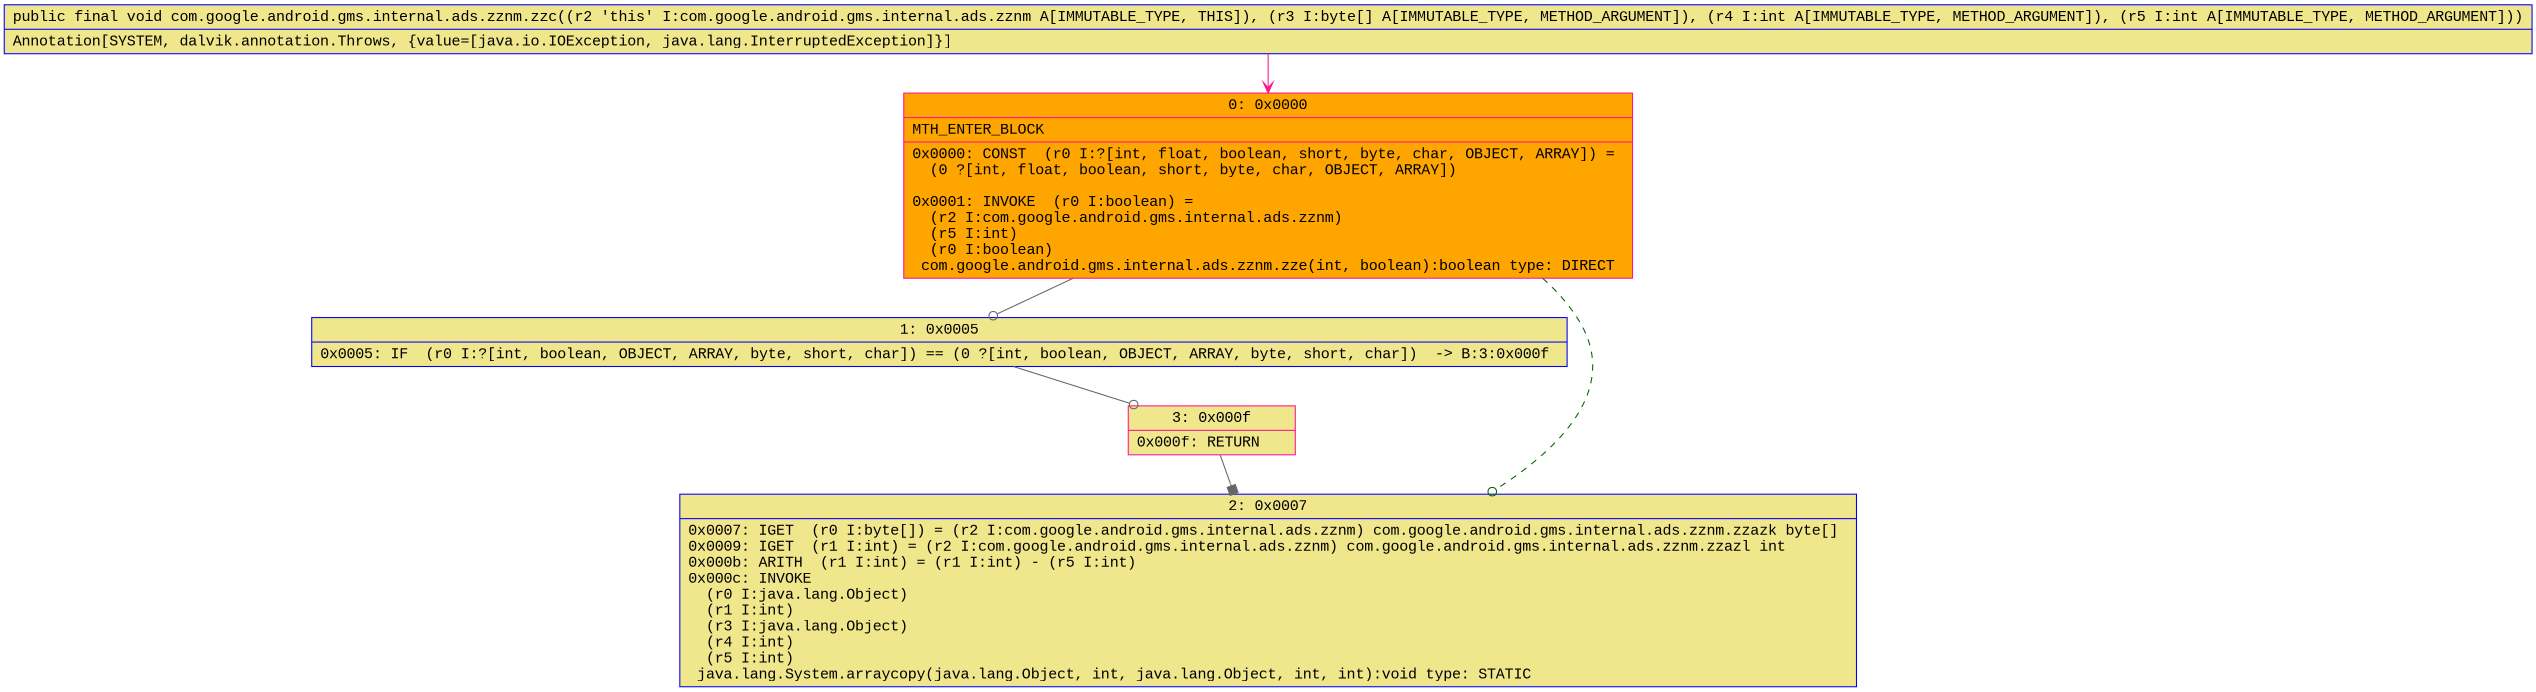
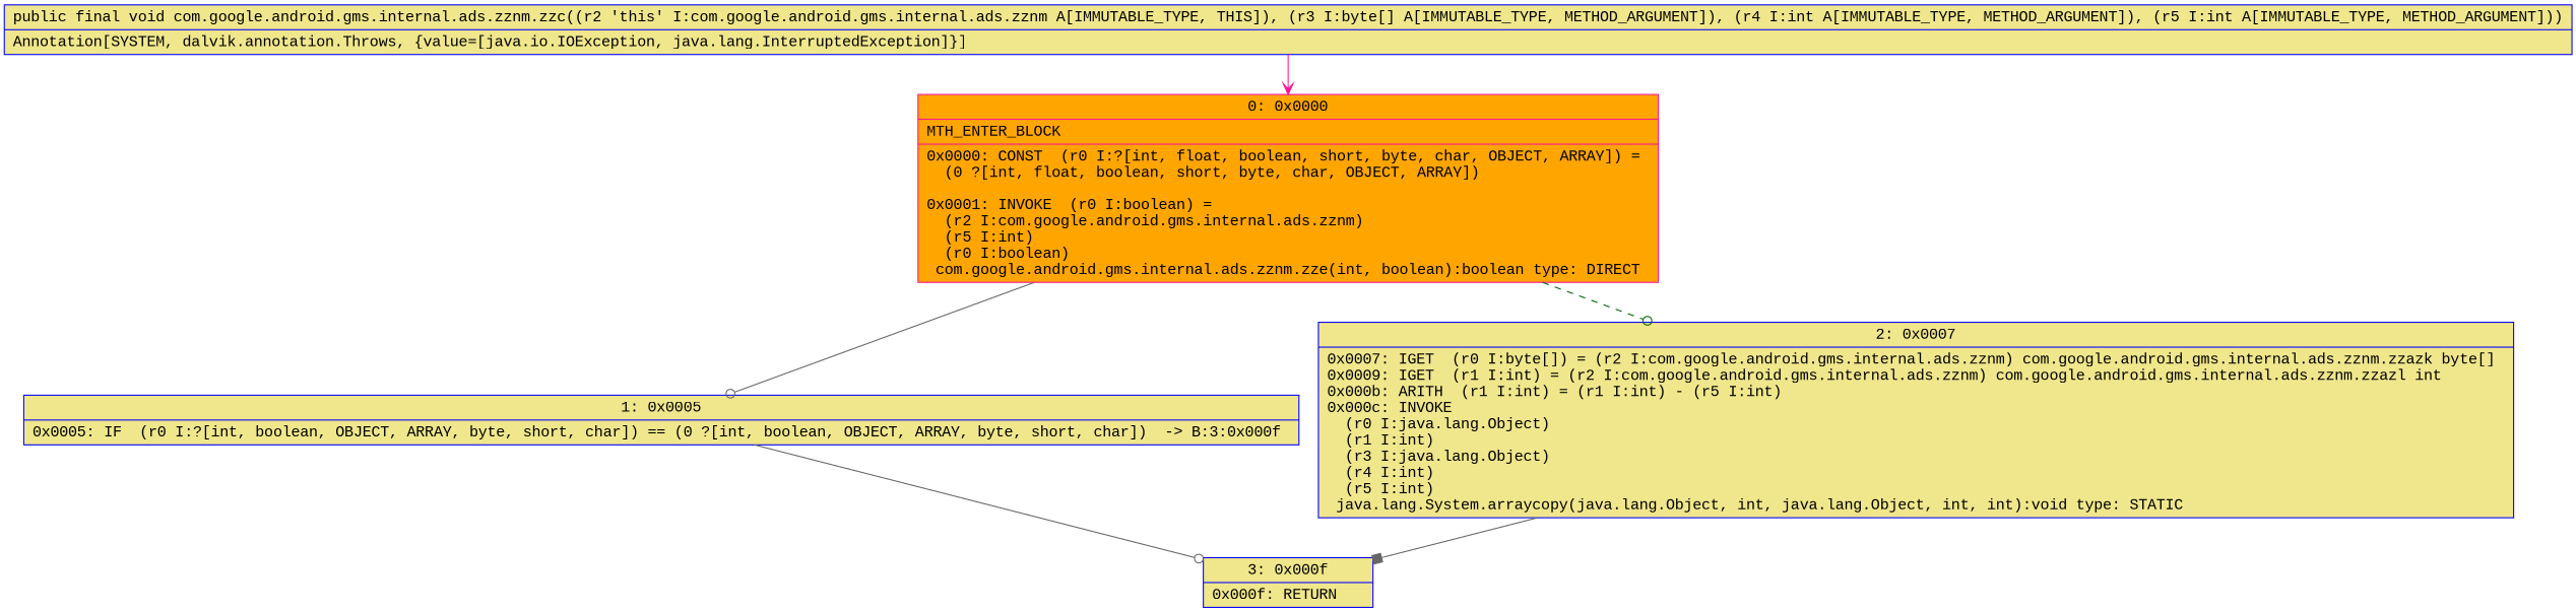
  digraph {
    fontname="Liberation Mono"
    node [color=blue fillcolor=khaki fontname="Liberation Mono" shape=record style=filled]
    edge [arrowhead=odot color=gray40 fontname="Liberation Mono"]
    n1 [color=deeppink fillcolor=orange label="{0\:\ 0x0000|MTH_ENTER_BLOCK\l|0x0000: CONST  (r0 I:?[int, float, boolean, short, byte, char, OBJECT, ARRAY]) = \l  (0 ?[int, float, boolean, short, byte, char, OBJECT, ARRAY])\l \l0x0001: INVOKE  (r0 I:boolean) = \l  (r2 I:com.google.android.gms.internal.ads.zznm)\l  (r5 I:int)\l  (r0 I:boolean)\l com.google.android.gms.internal.ads.zznm.zze(int, boolean):boolean type: DIRECT \l}"]
    n2 [label="{1\:\ 0x0005|0x0005: IF  (r0 I:?[int, boolean, OBJECT, ARRAY, byte, short, char]) == (0 ?[int, boolean, OBJECT, ARRAY, byte, short, char])  \-\> B:3:0x000f \l}"]
    n3 [label="{2\:\ 0x0007|0x0007: IGET  (r0 I:byte[]) = (r2 I:com.google.android.gms.internal.ads.zznm) com.google.android.gms.internal.ads.zznm.zzazk byte[] \l0x0009: IGET  (r1 I:int) = (r2 I:com.google.android.gms.internal.ads.zznm) com.google.android.gms.internal.ads.zznm.zzazl int \l0x000b: ARITH  (r1 I:int) = (r1 I:int) \- (r5 I:int) \l0x000c: INVOKE  \l  (r0 I:java.lang.Object)\l  (r1 I:int)\l  (r3 I:java.lang.Object)\l  (r4 I:int)\l  (r5 I:int)\l java.lang.System.arraycopy(java.lang.Object, int, java.lang.Object, int, int):void type: STATIC \l}"]
-   n4 [color=deeppink label="{3\:\ 0x000f|0x000f: RETURN   \l}"]
+   n4 [label="{3\:\ 0x000f|0x000f: RETURN   \l}"]
    n5 [label="{public final void com.google.android.gms.internal.ads.zznm.zzc((r2 'this' I:com.google.android.gms.internal.ads.zznm A[IMMUTABLE_TYPE, THIS]), (r3 I:byte[] A[IMMUTABLE_TYPE, METHOD_ARGUMENT]), (r4 I:int A[IMMUTABLE_TYPE, METHOD_ARGUMENT]), (r5 I:int A[IMMUTABLE_TYPE, METHOD_ARGUMENT]))  | Annotation[SYSTEM, dalvik.annotation.Throws, \{value=[java.io.IOException, java.lang.InterruptedException]\}]\l}"]
    n1 -> n2
    n1 -> n3 [color=darkgreen style=dashed]
    n2 -> n4
-   n4 -> n3 [arrowhead=box]
+   n3 -> n4 [arrowhead=box]
    n5 -> n1 [arrowhead=vee color=deeppink]
  }
